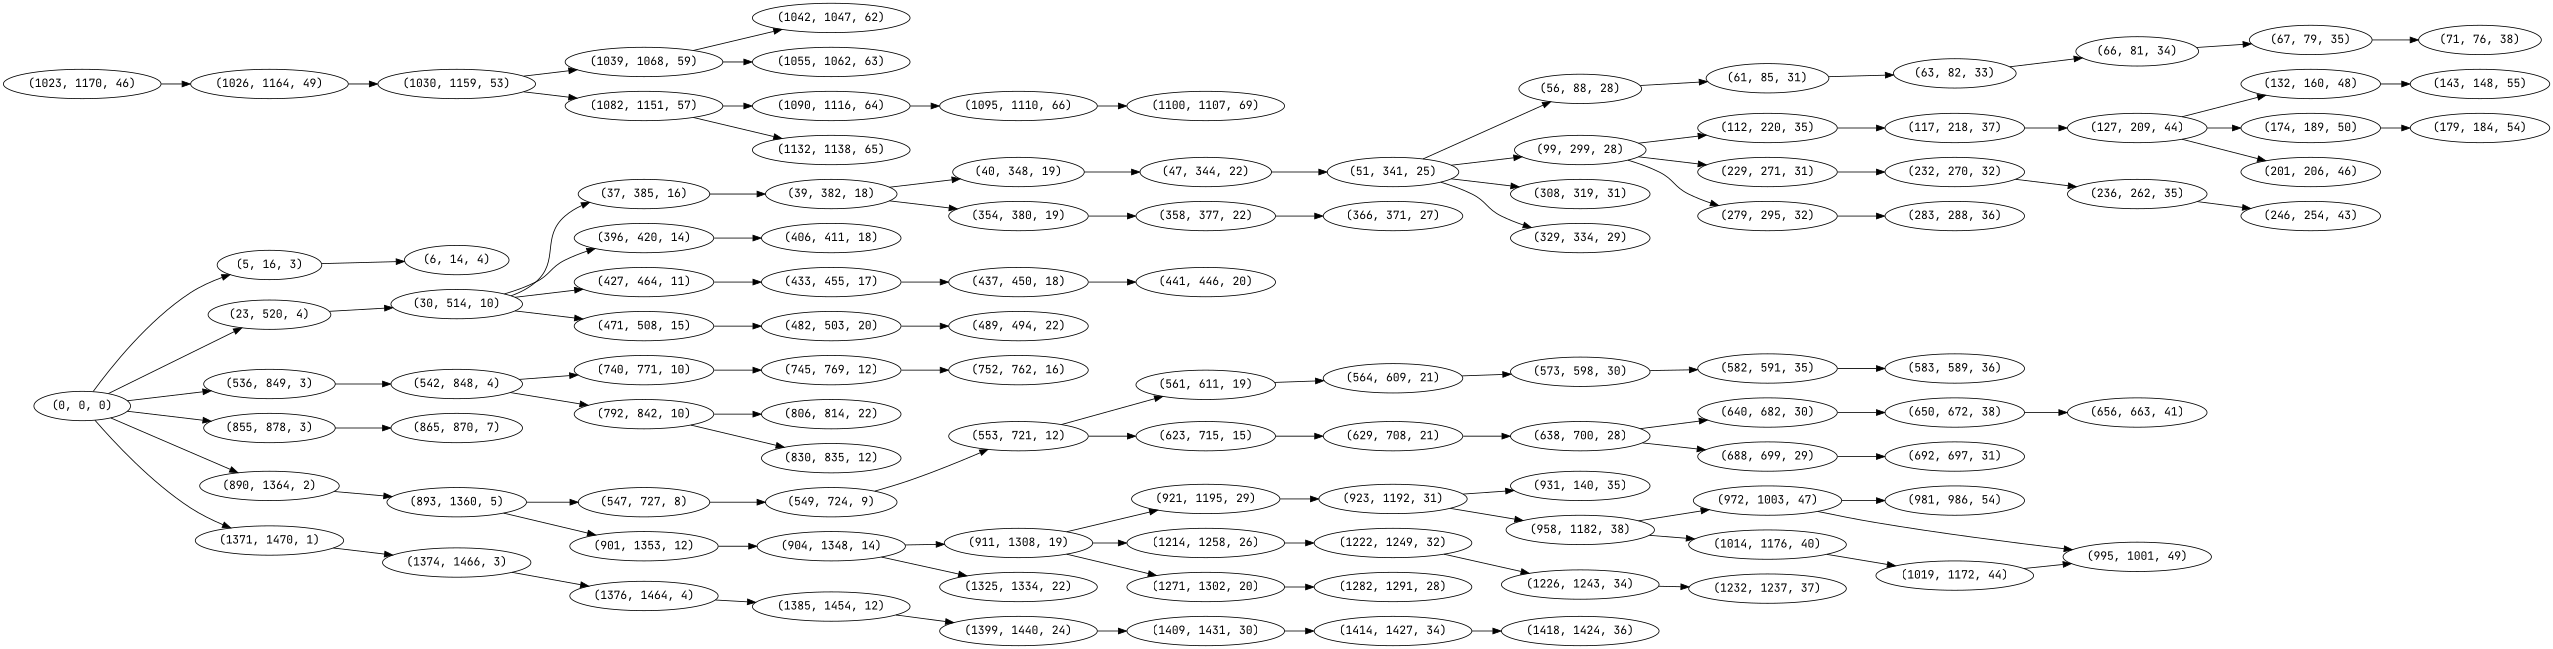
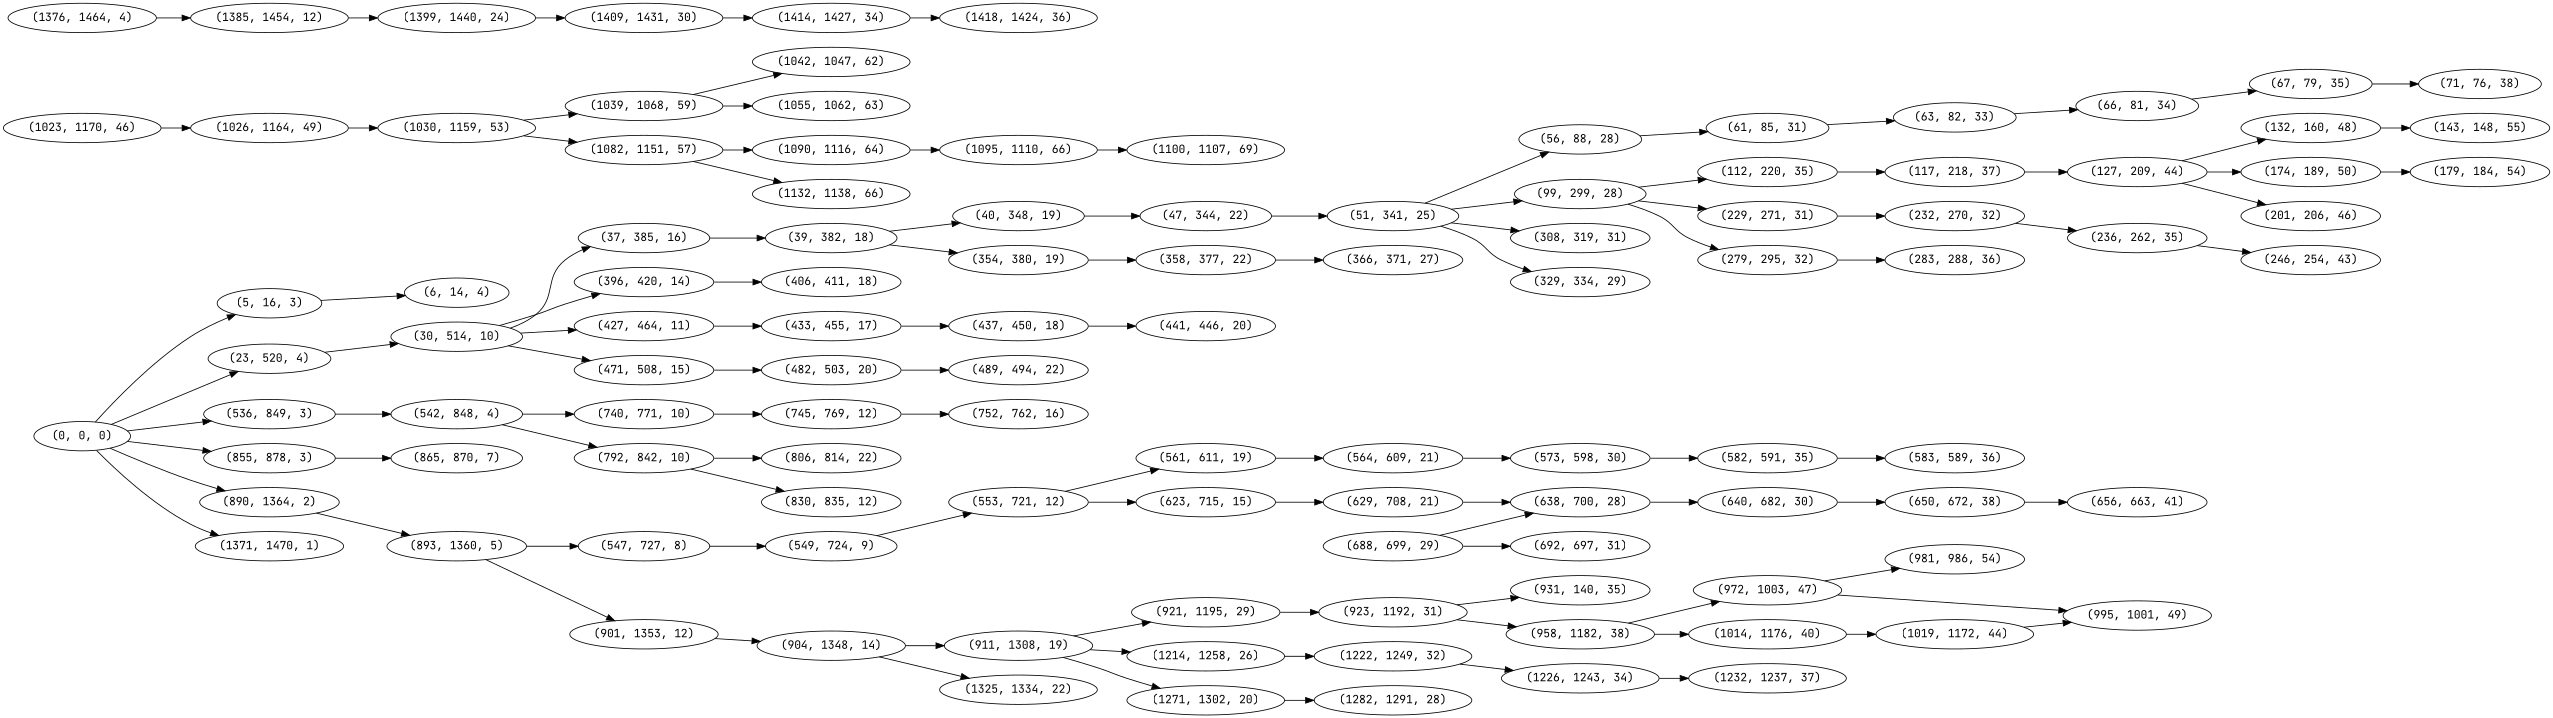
  digraph {
    fontname="JetBrains Mono"
    rankdir=LR
    node [fontname="JetBrains Mono"]
    edge [fontname="JetBrains Mono"]
    "(0, 0, 0)"
    "(5, 16, 3)"
    "(23, 520, 4)"
    "(536, 849, 3)"
    "(855, 878, 3)"
    "(890, 1364, 2)"
    "(1371, 1470, 1)"
    "(6, 14, 4)"
    "(30, 514, 10)"
    "(542, 848, 4)"
    "(865, 870, 7)"
    "(893, 1360, 5)"
-   "(1374, 1466, 3)"
    "(37, 385, 16)"
    "(396, 420, 14)"
    "(427, 464, 11)"
    "(471, 508, 15)"
    "(39, 382, 18)"
    "(406, 411, 18)"
    "(433, 455, 17)"
    "(482, 503, 20)"
    "(40, 348, 19)"
    "(354, 380, 19)"
    "(47, 344, 22)"
    "(358, 377, 22)"
    "(51, 341, 25)"
    "(56, 88, 28)"
    "(99, 299, 28)"
    "(308, 319, 31)"
    "(329, 334, 29)"
    "(61, 85, 31)"
    "(112, 220, 35)"
    "(229, 271, 31)"
    "(279, 295, 32)"
    "(63, 82, 33)"
    "(66, 81, 34)"
    "(67, 79, 35)"
    "(71, 76, 38)"
    "(117, 218, 37)"
    "(232, 270, 32)"
    "(283, 288, 36)"
    "(127, 209, 44)"
    "(132, 160, 48)"
    "(174, 189, 50)"
    "(201, 206, 46)"
    "(143, 148, 55)"
    "(179, 184, 54)"
    "(236, 262, 35)"
    "(246, 254, 43)"
    "(366, 371, 27)"
    "(437, 450, 18)"
    "(441, 446, 20)"
    "(489, 494, 22)"
    "(740, 771, 10)"
    "(792, 842, 10)"
    "(547, 727, 8)"
    "(549, 724, 9)"
    "(745, 769, 12)"
    "(806, 814, 22)"
    "(830, 835, 12)"
    "(553, 721, 12)"
    "(561, 611, 19)"
    "(623, 715, 15)"
    "(564, 609, 21)"
    "(629, 708, 21)"
    "(573, 598, 30)"
    "(582, 591, 35)"
    "(583, 589, 36)"
    "(638, 700, 28)"
    "(640, 682, 30)"
    "(688, 699, 29)"
    "(650, 672, 38)"
    "(692, 697, 31)"
    "(656, 663, 41)"
    "(752, 762, 16)"
    "(901, 1353, 12)"
    "(904, 1348, 14)"
    "(911, 1308, 19)"
    "(1325, 1334, 22)"
    "(921, 1195, 29)"
    "(1214, 1258, 26)"
    "(1271, 1302, 20)"
    "(923, 1192, 31)"
    "(1222, 1249, 32)"
    "(1282, 1291, 28)"
    n86 [label="(931, 140, 35)"]
    "(958, 1182, 38)"
    "(972, 1003, 47)"
    "(1014, 1176, 40)"
    "(981, 986, 54)"
    "(995, 1001, 49)"
    "(1019, 1172, 44)"
    "(1023, 1170, 46)"
    "(1026, 1164, 49)"
    "(1030, 1159, 53)"
    "(1039, 1068, 59)"
    "(1082, 1151, 57)"
    "(1042, 1047, 62)"
    "(1055, 1062, 63)"
    "(1090, 1116, 64)"
-   "(1132, 1138, 65)"
+   "(1132, 1138, 65)" [label="(1132, 1138, 66)"]
    "(1095, 1110, 66)"
    "(1100, 1107, 69)"
    "(1226, 1243, 34)"
    "(1232, 1237, 37)"
    "(1376, 1464, 4)"
    "(1385, 1454, 12)"
    "(1399, 1440, 24)"
    "(1409, 1431, 30)"
    "(1414, 1427, 34)"
    "(1418, 1424, 36)"
    "(0, 0, 0)" -> "(5, 16, 3)"
    "(0, 0, 0)" -> "(23, 520, 4)"
    "(0, 0, 0)" -> "(536, 849, 3)"
    "(0, 0, 0)" -> "(855, 878, 3)"
    "(0, 0, 0)" -> "(890, 1364, 2)"
    "(0, 0, 0)" -> "(1371, 1470, 1)"
    "(5, 16, 3)" -> "(6, 14, 4)"
    "(23, 520, 4)" -> "(30, 514, 10)"
    "(536, 849, 3)" -> "(542, 848, 4)"
    "(855, 878, 3)" -> "(865, 870, 7)"
    "(890, 1364, 2)" -> "(893, 1360, 5)"
-   "(1371, 1470, 1)" -> "(1374, 1466, 3)"
    "(30, 514, 10)" -> "(37, 385, 16)"
    "(30, 514, 10)" -> "(396, 420, 14)"
    "(30, 514, 10)" -> "(427, 464, 11)"
    "(30, 514, 10)" -> "(471, 508, 15)"
    "(542, 848, 4)" -> "(740, 771, 10)"
    "(542, 848, 4)" -> "(792, 842, 10)"
    "(893, 1360, 5)" -> "(547, 727, 8)"
    "(893, 1360, 5)" -> "(901, 1353, 12)"
-   "(1374, 1466, 3)" -> "(1376, 1464, 4)"
    "(37, 385, 16)" -> "(39, 382, 18)"
    "(396, 420, 14)" -> "(406, 411, 18)"
    "(427, 464, 11)" -> "(433, 455, 17)"
    "(471, 508, 15)" -> "(482, 503, 20)"
    "(39, 382, 18)" -> "(40, 348, 19)"
    "(39, 382, 18)" -> "(354, 380, 19)"
    "(433, 455, 17)" -> "(437, 450, 18)"
    "(482, 503, 20)" -> "(489, 494, 22)"
    "(40, 348, 19)" -> "(47, 344, 22)"
    "(354, 380, 19)" -> "(358, 377, 22)"
    "(47, 344, 22)" -> "(51, 341, 25)"
    "(358, 377, 22)" -> "(366, 371, 27)"
    "(51, 341, 25)" -> "(56, 88, 28)"
    "(51, 341, 25)" -> "(99, 299, 28)"
    "(51, 341, 25)" -> "(308, 319, 31)"
    "(51, 341, 25)" -> "(329, 334, 29)"
    "(56, 88, 28)" -> "(61, 85, 31)"
    "(99, 299, 28)" -> "(112, 220, 35)"
    "(99, 299, 28)" -> "(229, 271, 31)"
    "(99, 299, 28)" -> "(279, 295, 32)"
    "(61, 85, 31)" -> "(63, 82, 33)"
    "(112, 220, 35)" -> "(117, 218, 37)"
    "(229, 271, 31)" -> "(232, 270, 32)"
    "(279, 295, 32)" -> "(283, 288, 36)"
    "(63, 82, 33)" -> "(66, 81, 34)"
    "(66, 81, 34)" -> "(67, 79, 35)"
    "(67, 79, 35)" -> "(71, 76, 38)"
    "(117, 218, 37)" -> "(127, 209, 44)"
    "(232, 270, 32)" -> "(236, 262, 35)"
    "(127, 209, 44)" -> "(132, 160, 48)"
    "(127, 209, 44)" -> "(174, 189, 50)"
    "(127, 209, 44)" -> "(201, 206, 46)"
    "(132, 160, 48)" -> "(143, 148, 55)"
    "(174, 189, 50)" -> "(179, 184, 54)"
    "(236, 262, 35)" -> "(246, 254, 43)"
    "(437, 450, 18)" -> "(441, 446, 20)"
    "(740, 771, 10)" -> "(745, 769, 12)"
    "(792, 842, 10)" -> "(806, 814, 22)"
    "(792, 842, 10)" -> "(830, 835, 12)"
    "(547, 727, 8)" -> "(549, 724, 9)"
    "(549, 724, 9)" -> "(553, 721, 12)"
    "(745, 769, 12)" -> "(752, 762, 16)"
    "(553, 721, 12)" -> "(561, 611, 19)"
    "(553, 721, 12)" -> "(623, 715, 15)"
    "(561, 611, 19)" -> "(564, 609, 21)"
    "(623, 715, 15)" -> "(629, 708, 21)"
    "(564, 609, 21)" -> "(573, 598, 30)"
    "(629, 708, 21)" -> "(638, 700, 28)"
    "(573, 598, 30)" -> "(582, 591, 35)"
    "(582, 591, 35)" -> "(583, 589, 36)"
    "(638, 700, 28)" -> "(640, 682, 30)"
-   "(638, 700, 28)" -> "(688, 699, 29)"
+   "(688, 699, 29)" -> "(638, 700, 28)"
    "(640, 682, 30)" -> "(650, 672, 38)"
    "(688, 699, 29)" -> "(692, 697, 31)"
    "(650, 672, 38)" -> "(656, 663, 41)"
    "(901, 1353, 12)" -> "(904, 1348, 14)"
    "(904, 1348, 14)" -> "(911, 1308, 19)"
    "(904, 1348, 14)" -> "(1325, 1334, 22)"
    "(911, 1308, 19)" -> "(921, 1195, 29)"
    "(911, 1308, 19)" -> "(1214, 1258, 26)"
    "(911, 1308, 19)" -> "(1271, 1302, 20)"
    "(921, 1195, 29)" -> "(923, 1192, 31)"
    "(1214, 1258, 26)" -> "(1222, 1249, 32)"
    "(1271, 1302, 20)" -> "(1282, 1291, 28)"
    "(923, 1192, 31)" -> n86
    "(923, 1192, 31)" -> "(958, 1182, 38)"
    "(1222, 1249, 32)" -> "(1226, 1243, 34)"
    "(958, 1182, 38)" -> "(972, 1003, 47)"
    "(958, 1182, 38)" -> "(1014, 1176, 40)"
    "(972, 1003, 47)" -> "(981, 986, 54)"
    "(972, 1003, 47)" -> "(995, 1001, 49)"
    "(1014, 1176, 40)" -> "(1019, 1172, 44)"
    "(1019, 1172, 44)" -> "(995, 1001, 49)"
    "(1023, 1170, 46)" -> "(1026, 1164, 49)"
    "(1026, 1164, 49)" -> "(1030, 1159, 53)"
    "(1030, 1159, 53)" -> "(1039, 1068, 59)"
    "(1030, 1159, 53)" -> "(1082, 1151, 57)"
    "(1039, 1068, 59)" -> "(1042, 1047, 62)"
    "(1039, 1068, 59)" -> "(1055, 1062, 63)"
    "(1082, 1151, 57)" -> "(1090, 1116, 64)"
    "(1082, 1151, 57)" -> "(1132, 1138, 65)"
    "(1090, 1116, 64)" -> "(1095, 1110, 66)"
    "(1095, 1110, 66)" -> "(1100, 1107, 69)"
    "(1226, 1243, 34)" -> "(1232, 1237, 37)"
    "(1376, 1464, 4)" -> "(1385, 1454, 12)"
    "(1385, 1454, 12)" -> "(1399, 1440, 24)"
    "(1399, 1440, 24)" -> "(1409, 1431, 30)"
    "(1409, 1431, 30)" -> "(1414, 1427, 34)"
    "(1414, 1427, 34)" -> "(1418, 1424, 36)"
  }
